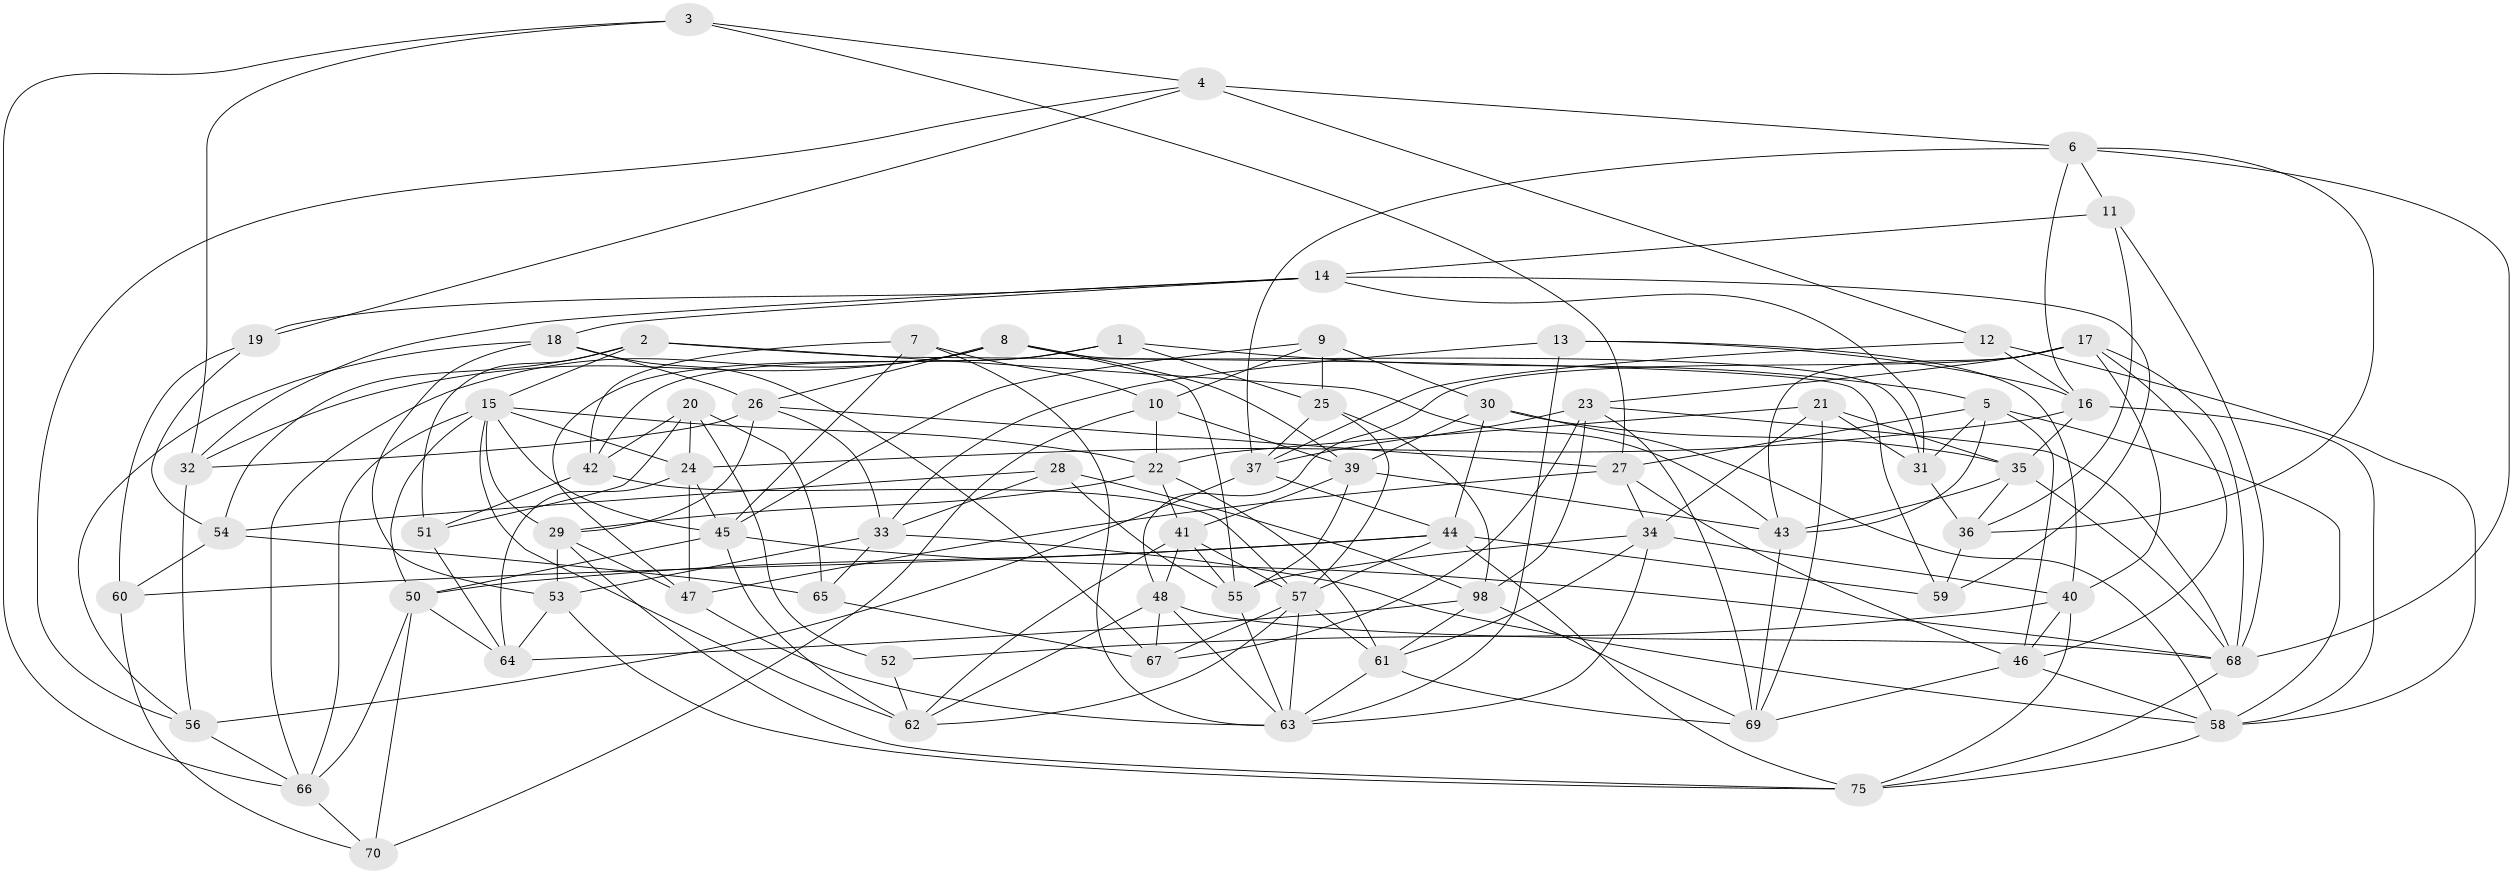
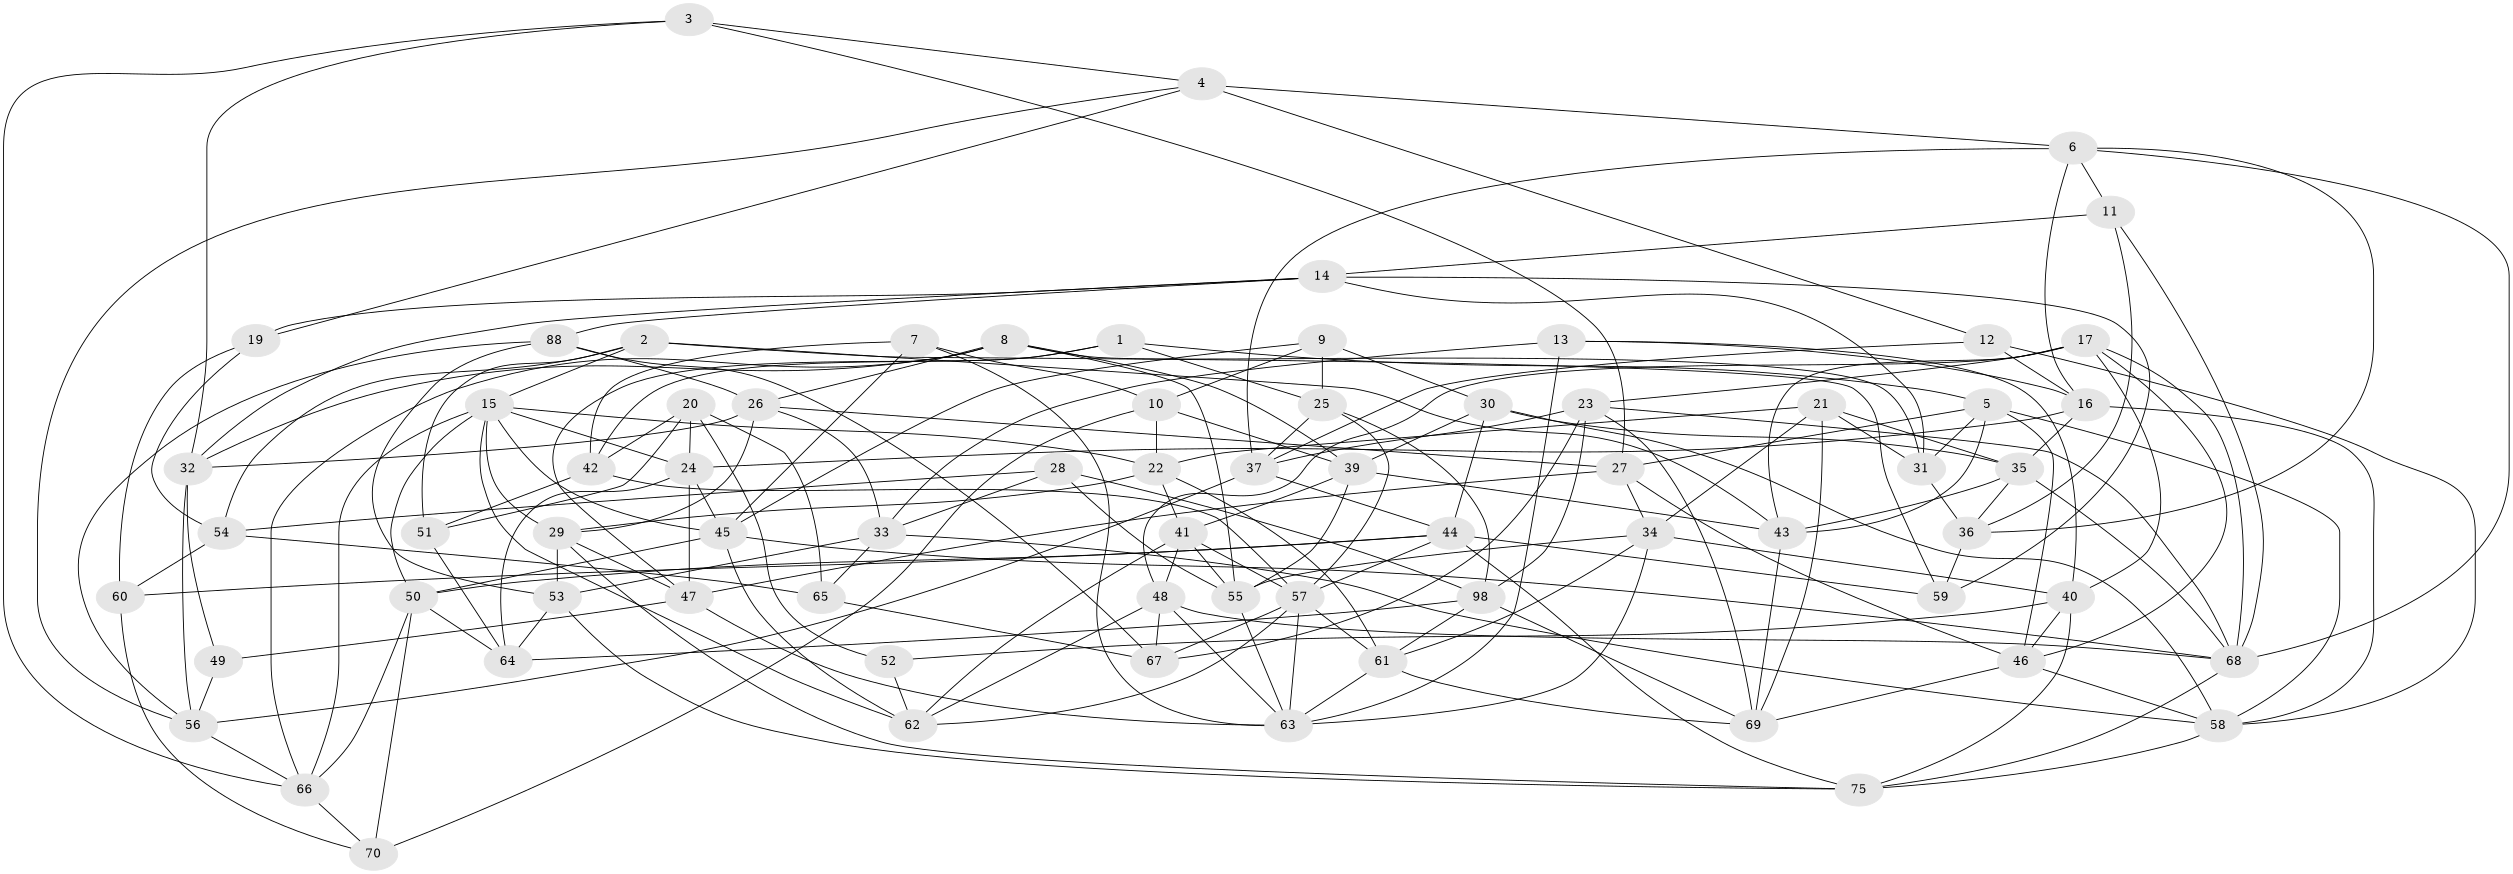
  graph {
    node [color=gray90 style=filled]
    edge [weight=1.0]
    1
    5
    25
    42
    47
    43
    27
    31
    46
    58
    37
    n12 [label=98]
    57
    51
    63
+   49
    2
    15
    54
    59
    66
    45
    22
    24
    29
    50
    62
    69
    64
    60
    65
    3
    4
    32
    6
    12
    19
    56
    34
    70
    11
    16
    36
    68
    n45 [label=75]
    14
    35
    44
    7
    10
    39
    8
    26
    55
    33
    41
    9
    30
    61
-   18
+   18 [label=88]
    13
    40
    53
    52
    67
    17
    23
    48
    20
    21
    28
    1 -- 5
    1 -- 25
    1 -- 42
    1 -- 47
    5 -- 43
    5 -- 27
    5 -- 31
    5 -- 46
    5 -- 58
    25 -- 37
    25 -- n12
    25 -- 57 [weight=2.0]
    42 -- 57 [weight=2.0]
    42 -- 51
    47 -- 63
+   47 -- 49
    43 -- 69
    27 -- 47
    27 -- 46
    27 -- 34
    31 -- 36
    46 -- 58
    46 -- 69
    58 -- n45
    37 -- 56
    37 -- 44
    n12 -- 69
    n12 -- 64
    n12 -- 61
    57 -- 63
    57 -- 62
    57 -- 61
    57 -- 67 [weight=2.0]
    51 -- 64
+   49 -- 56
    2 -- 43
    2 -- 51
    2 -- 15
    2 -- 54
    2 -- 59 [weight=2.0]
    15 -- 66
    15 -- 45
    15 -- 22
    15 -- 24
    15 -- 29
    15 -- 50
    15 -- 62
    54 -- 60 [weight=2.0]
    54 -- 65
    66 -- 70
    45 -- 50
    45 -- 62
    45 -- 68
    22 -- 29
    22 -- 41
    22 -- 61
    24 -- 47
    24 -- 45
    24 -- 64
    29 -- 47
    29 -- n45
    29 -- 53
    50 -- 66
    50 -- 64
    50 -- 70
    60 -- 70 [weight=2.0]
    65 -- 67
    3 -- 27
    3 -- 66
    3 -- 4
    3 -- 32
    4 -- 6
    4 -- 12 [weight=2.0]
    4 -- 19
    4 -- 56
+   32 -- 49
    32 -- 56
    6 -- 37
    6 -- 11
    6 -- 16
    6 -- 36
    6 -- 68
    12 -- 58 [weight=2.0]
    12 -- 37
    12 -- 16
    19 -- 54
    19 -- 60
    56 -- 66
    34 -- 63
    34 -- 55
    34 -- 61
    34 -- 40
    11 -- 36
    11 -- 68
    11 -- 14
    16 -- 58
    16 -- 24
    16 -- 35
    36 -- 59 [weight=2.0]
    68 -- n45
    14 -- 31
    14 -- 59
    14 -- 32
    14 -- 19
    14 -- 18
    35 -- 43
    35 -- 36
    35 -- 68
    44 -- 57
    44 -- 59
    44 -- 50
    44 -- 60
    44 -- n45
    7 -- 42
    7 -- 63
    7 -- 45
    7 -- 10
    10 -- 22
    10 -- 70 [weight=2.0]
    10 -- 39
    39 -- 43
    39 -- 55
    39 -- 41
    8 -- 31
    8 -- 66
    8 -- 32
    8 -- 39
    8 -- 26
    8 -- 55
    26 -- 27
    26 -- 29
    26 -- 32
    26 -- 33
    55 -- 63
    33 -- 58
    33 -- 65
    33 -- 53
    41 -- 57
    41 -- 62
    41 -- 55
    41 -- 48
    9 -- 25
    9 -- 45
    9 -- 10
    9 -- 30
    30 -- 58
    30 -- 35
    30 -- 44 [weight=2.0]
    30 -- 39
    61 -- 63
    61 -- 69
    18 -- 56
    18 -- 26
    18 -- 53 [weight=2.0]
    18 -- 67
    13 -- 63
    13 -- 16
    13 -- 33
    13 -- 40
    40 -- 46
    40 -- n45
    40 -- 52
    53 -- 64
    53 -- n45
    52 -- 62
    17 -- 43
    17 -- 46
    17 -- 68
    17 -- 40
    17 -- 23
    17 -- 48
    23 -- 37
    23 -- n12
    23 -- 69
    23 -- 68
    23 -- 67
    48 -- 63
    48 -- 62
    48 -- 68
    48 -- 67
    20 -- 42
    20 -- 51
    20 -- 24
    20 -- 65
    20 -- 52 [weight=2.0]
    21 -- 31 [weight=2.0]
    21 -- 22
    21 -- 69
    21 -- 34
    21 -- 35
    28 -- n12
    28 -- 54
    28 -- 55
    28 -- 33
  }
